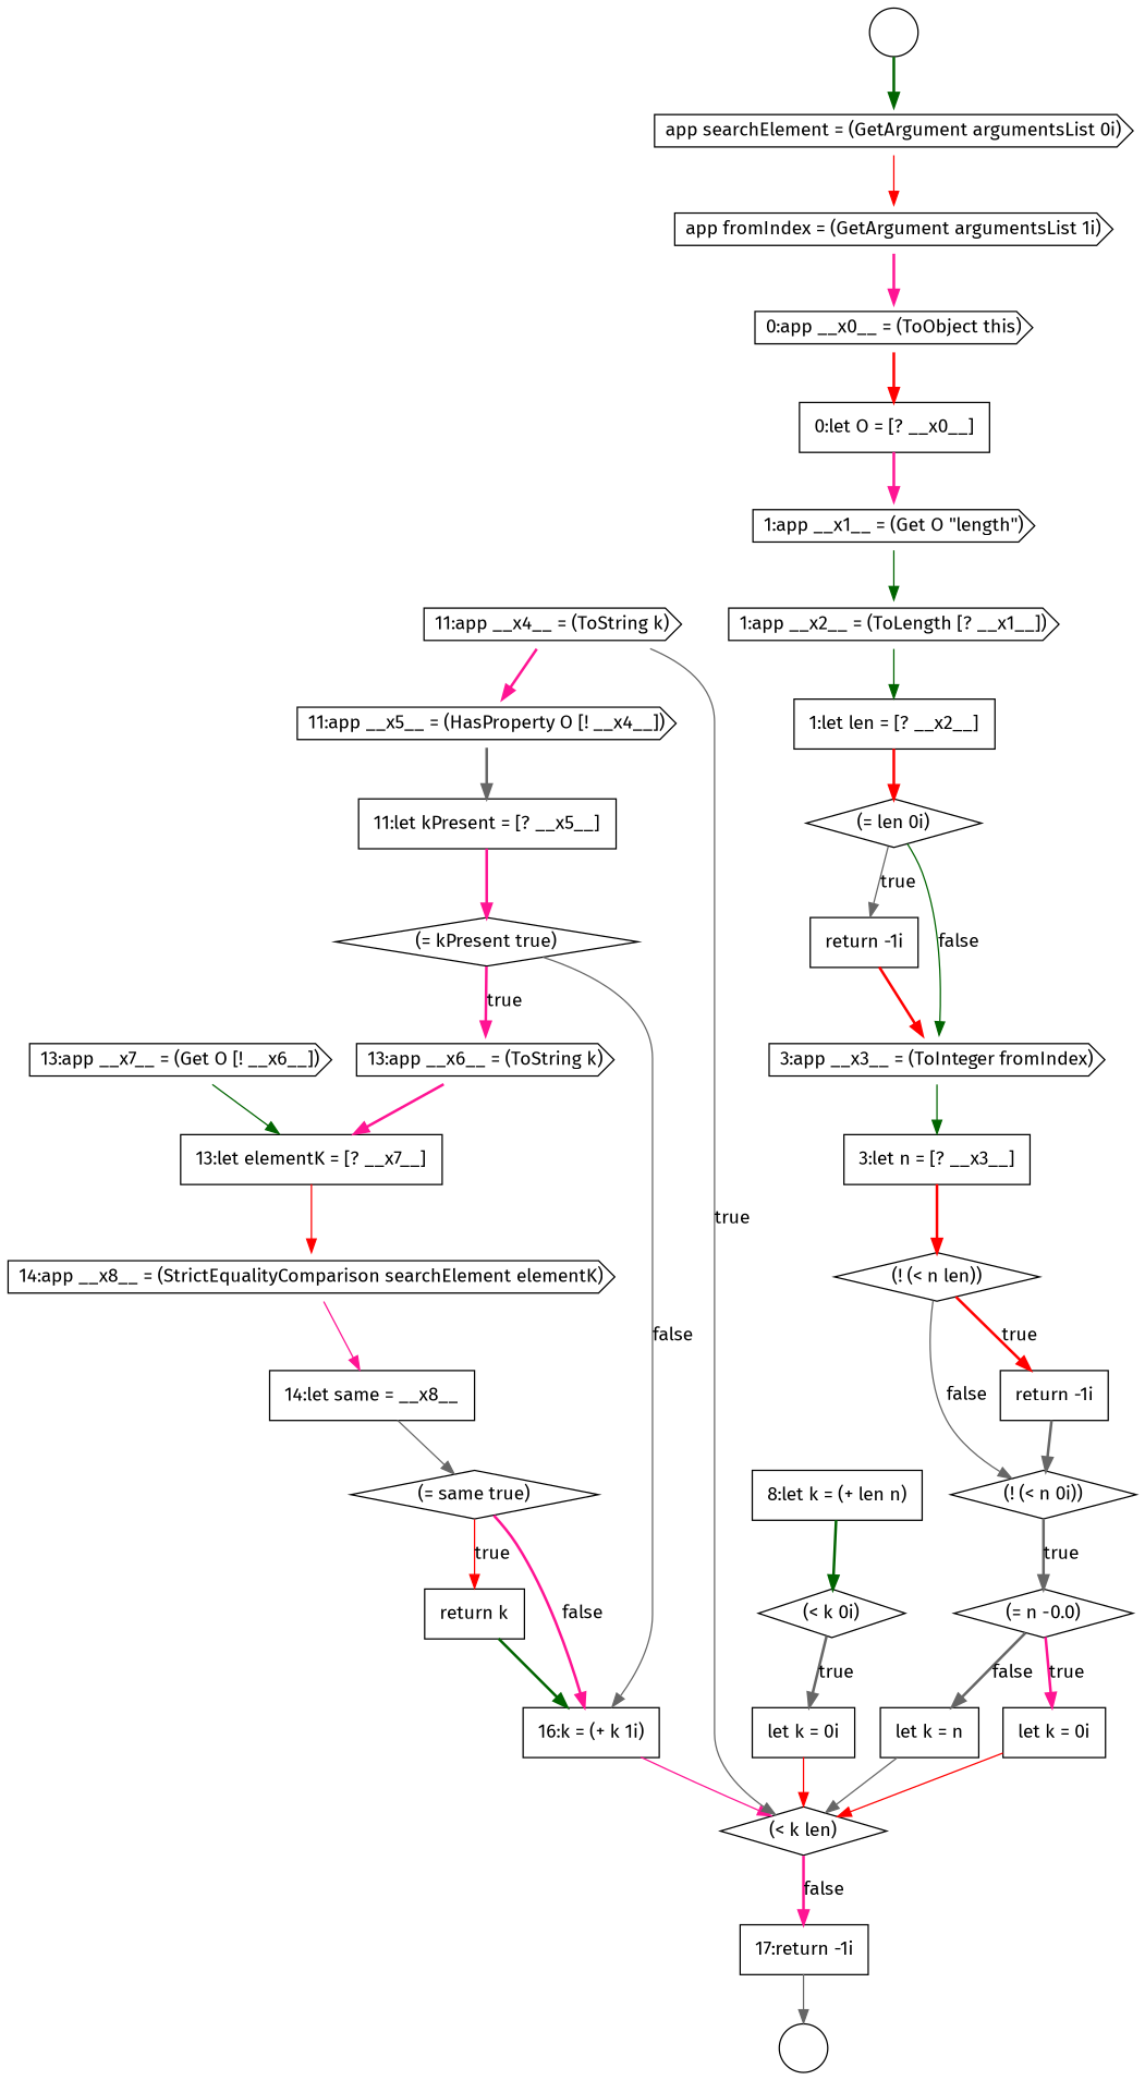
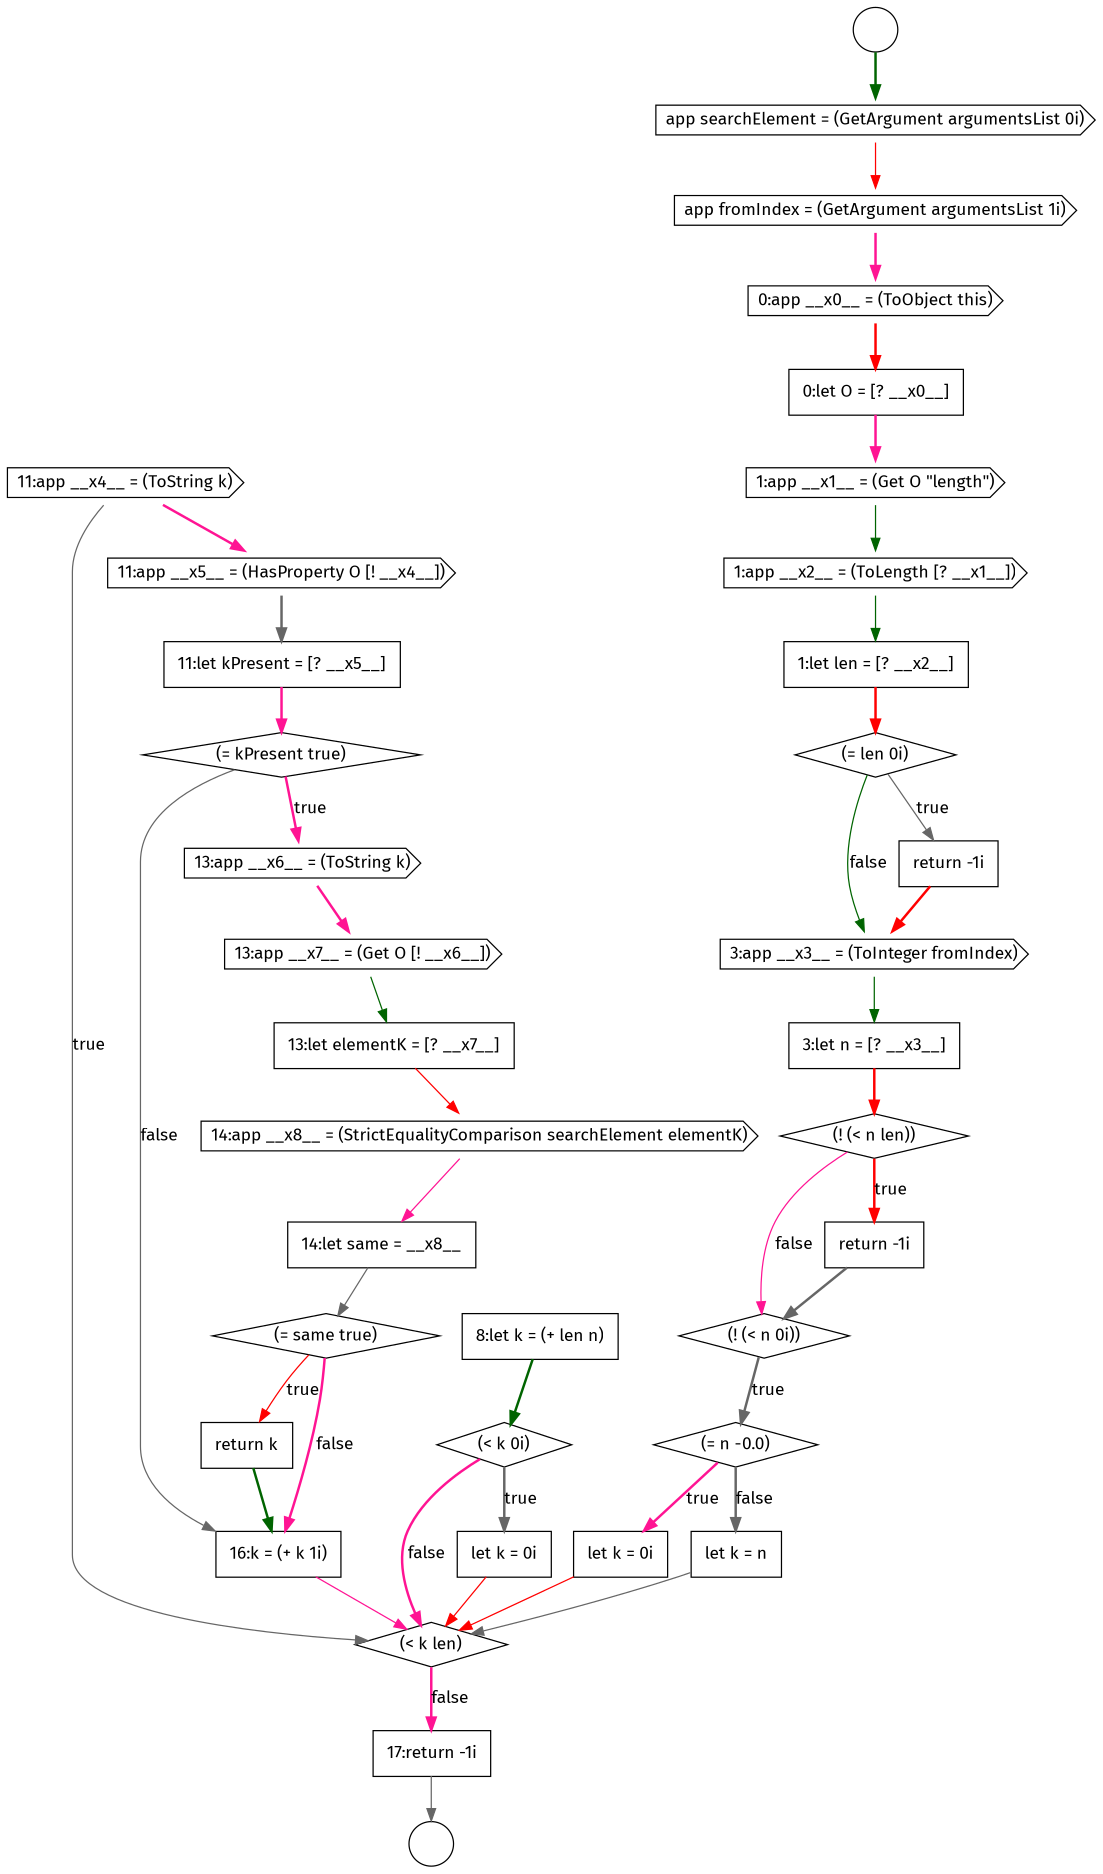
  digraph {
    fontname="Fira Sans"
    node [color=black fillcolor=white fontname="Fira Sans" shape=none style=filled]
    edge [color=deeppink fontname="Fira Sans" style=bold]
    n1 [label=<<font color="black">1:app __x1__ = (Get O &quot;length&quot;)</font>> shape=cds]
    n2 [label=<<font color="black">1:app __x2__ = (ToLength [? __x1__])</font>> shape=cds]
    n3 [label=<<font color="black">     <table border="0" cellborder="1" cellspacing="0" cellpadding="10">       <tr><td align="left">1:let len = [? __x2__]</td></tr>     </table>   </font>> margin=0]
    n4 [label=<<font color="black">     <table border="0" cellborder="1" cellspacing="0" cellpadding="10">       <tr><td align="left">3:let n = [? __x3__]</td></tr>     </table>   </font>> margin=0]
    n5 [label=<<font color="black">(! (&lt; n len))</font>> shape=diamond]
    n6 [label=<<font color="black">(! (&lt; n 0i))</font>> shape=diamond]
    n7 [label=<<font color="black">     <table border="0" cellborder="1" cellspacing="0" cellpadding="10">       <tr><td align="left">return -1i</td></tr>     </table>   </font>> margin=0]
    n8 [label=<<font color="black">     <table border="0" cellborder="1" cellspacing="0" cellpadding="10">       <tr><td align="left">let k = 0i</td></tr>     </table>   </font>> margin=0]
    n9 [label=<<font color="black">(&lt; k len)</font>> shape=diamond]
    n10 [label=<<font color="black">     <table border="0" cellborder="1" cellspacing="0" cellpadding="10">       <tr><td align="left">17:return -1i</td></tr>     </table>   </font>> margin=0]
    n11 [label=<<font color="black">11:app __x5__ = (HasProperty O [! __x4__])</font>> shape=cds]
    n12 [label=<<font color="black">     <table border="0" cellborder="1" cellspacing="0" cellpadding="10">       <tr><td align="left">11:let kPresent = [? __x5__]</td></tr>     </table>   </font>> margin=0]
    n13 [label=<<font color="black">(= kPresent true)</font>> shape=diamond]
    n14 [label=" " shape=circle]
    n15 [label=<<font color="black">app searchElement = (GetArgument argumentsList 0i)</font>> shape=cds]
    n16 [label=<<font color="black">app fromIndex = (GetArgument argumentsList 1i)</font>> shape=cds]
    n17 [label=<<font color="black">3:app __x3__ = (ToInteger fromIndex)</font>> shape=cds]
    n18 [label=<<font color="black">(= same true)</font>> shape=diamond]
    n19 [label=<<font color="black">     <table border="0" cellborder="1" cellspacing="0" cellpadding="10">       <tr><td align="left">return k</td></tr>     </table>   </font>> margin=0]
    n20 [label=<<font color="black">     <table border="0" cellborder="1" cellspacing="0" cellpadding="10">       <tr><td align="left">16:k = (+ k 1i)</td></tr>     </table>   </font>> margin=0]
    n21 [label=<<font color="black">(= len 0i)</font>> shape=diamond]
    n22 [label=<<font color="black">     <table border="0" cellborder="1" cellspacing="0" cellpadding="10">       <tr><td align="left">return -1i</td></tr>     </table>   </font>> margin=0]
    n23 [label=<<font color="black">0:app __x0__ = (ToObject this)</font>> shape=cds]
    n24 [label=<<font color="black">     <table border="0" cellborder="1" cellspacing="0" cellpadding="10">       <tr><td align="left">0:let O = [? __x0__]</td></tr>     </table>   </font>> margin=0]
    n25 [label=<<font color="black">11:app __x4__ = (ToString k)</font>> shape=cds]
    n26 [label=" " shape=circle]
    n27 [label=<<font color="black">     <table border="0" cellborder="1" cellspacing="0" cellpadding="10">       <tr><td align="left">8:let k = (+ len n)</td></tr>     </table>   </font>> margin=0]
    n28 [label=<<font color="black">(&lt; k 0i)</font>> shape=diamond]
    n29 [label=<<font color="black">     <table border="0" cellborder="1" cellspacing="0" cellpadding="10">       <tr><td align="left">let k = 0i</td></tr>     </table>   </font>> margin=0]
    n30 [label=<<font color="black">14:app __x8__ = (StrictEqualityComparison searchElement elementK)</font>> shape=cds]
    n31 [label=<<font color="black">     <table border="0" cellborder="1" cellspacing="0" cellpadding="10">       <tr><td align="left">14:let same = __x8__</td></tr>     </table>   </font>> margin=0]
    n32 [label=<<font color="black">(= n -0.0)</font>> shape=diamond]
    n33 [label=<<font color="black">13:app __x6__ = (ToString k)</font>> shape=cds]
    n34 [label=<<font color="black">13:app __x7__ = (Get O [! __x6__])</font>> shape=cds]
    n35 [label=<<font color="black">     <table border="0" cellborder="1" cellspacing="0" cellpadding="10">       <tr><td align="left">let k = n</td></tr>     </table>   </font>> margin=0]
    n36 [label=<<font color="black">     <table border="0" cellborder="1" cellspacing="0" cellpadding="10">       <tr><td align="left">13:let elementK = [? __x7__]</td></tr>     </table>   </font>> margin=0]
    n1 -> n2 [color=darkgreen style=solid]
    n2 -> n3 [color=darkgreen style=solid]
    n3 -> n21 [color=red]
    n4 -> n5 [color=red]
-   n5 -> n6 [color=gray40 label=<<font color="black">false</font>> style=solid]
+   n5 -> n6 [label=<<font color="black">false</font>> style=solid]
    n5 -> n7 [color=red label=<<font color="black">true</font>>]
    n6 -> n32 [color=gray40 label=<<font color="black">true</font>>]
    n7 -> n6 [color=gray40]
    n8 -> n9 [color=red style=solid]
    n9 -> n10 [label=<<font color="black">false</font>>]
    n10 -> n26 [color=gray40 style=solid]
    n11 -> n12 [color=gray40]
    n12 -> n13
    n13 -> n20 [color=gray40 label=<<font color="black">false</font>> style=solid]
    n13 -> n33 [label=<<font color="black">true</font>>]
    n14 -> n15 [color=darkgreen]
    n15 -> n16 [color=red style=solid]
    n16 -> n23
    n17 -> n4 [color=darkgreen style=solid]
    n18 -> n19 [color=red label=<<font color="black">true</font>> style=solid]
    n18 -> n20 [label=<<font color="black">false</font>>]
    n19 -> n20 [color=darkgreen]
    n20 -> n9 [style=solid]
    n21 -> n17 [color=darkgreen label=<<font color="black">false</font>> style=solid]
    n21 -> n22 [color=gray40 label=<<font color="black">true</font>> style=solid]
    n22 -> n17 [color=red]
    n23 -> n24 [color=red]
    n24 -> n1
    n25 -> n9 [color=gray40 label=<<font color="black">true</font>> style=solid]
    n25 -> n11
    n27 -> n28 [color=darkgreen]
+   n28 -> n9 [label=<<font color="black">false</font>>]
    n28 -> n29 [color=gray40 label=<<font color="black">true</font>>]
    n29 -> n9 [color=red style=solid]
    n30 -> n31 [style=solid]
    n31 -> n18 [color=gray40 style=solid]
    n32 -> n8 [label=<<font color="black">true</font>>]
    n32 -> n35 [color=gray40 label=<<font color="black">false</font>>]
-   n33 -> n36
+   n33 -> n34
    n34 -> n36 [color=darkgreen style=solid]
    n35 -> n9 [color=gray40 style=solid]
    n36 -> n30 [color=red style=solid]
  }
